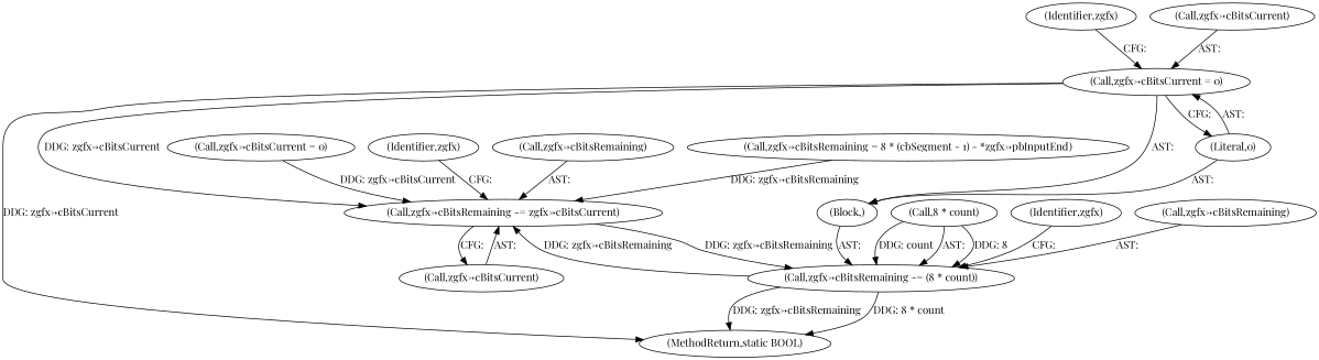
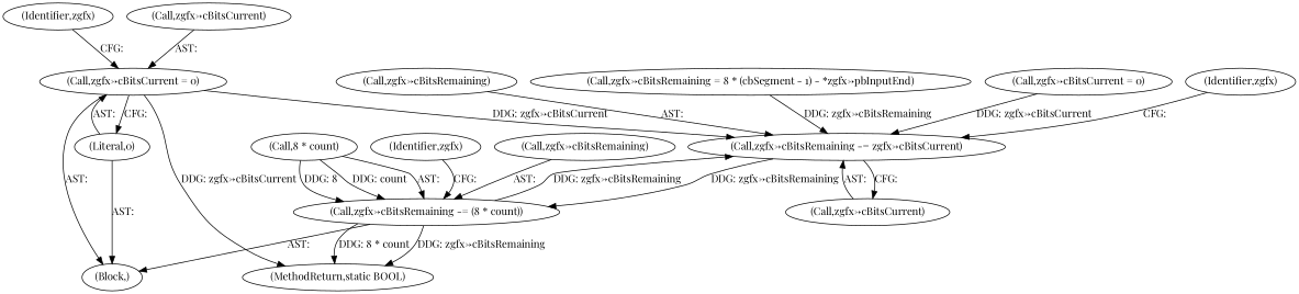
  digraph {
    fontname="Playfair Display"
    node [fontname="Playfair Display"]
    edge [fontname="Playfair Display"]
    n1 [label="(Call,zgfx->cBitsCurrent = 0)"]
    n2 [label="(Call,zgfx->cBitsRemaining -= zgfx->cBitsCurrent)"]
    n3 [label="(Literal,0)"]
    n4 [label="(Block,)"]
    n5 [label="(MethodReturn,static BOOL)"]
    n6 [label="(Call,zgfx->cBitsRemaining -= (8 * count))"]
    n7 [label="(Call,zgfx->cBitsCurrent)"]
    n8 [label="(Call,8 * count)"]
    n9 [label="(Call,zgfx->cBitsCurrent = 0)"]
    n10 [label="(Identifier,zgfx)"]
    n11 [label="(Identifier,zgfx)"]
    n12 [label="(Identifier,zgfx)"]
    n13 [label="(Call,zgfx->cBitsRemaining)"]
    n14 [label="(Call,zgfx->cBitsRemaining)"]
    n15 [label="(Call,zgfx->cBitsRemaining = 8 * (cbSegment - 1) - *zgfx->pbInputEnd)"]
    n16 [label="(Call,zgfx->cBitsCurrent)"]
    n1 -> n2 [label="DDG: zgfx->cBitsCurrent"]
    n1 -> n3 [label="CFG: "]
    n1 -> n4 [label="AST: "]
    n1 -> n5 [label="DDG: zgfx->cBitsCurrent"]
    n2 -> n6 [label="DDG: zgfx->cBitsRemaining"]
    n2 -> n7 [label="CFG: "]
    n3 -> n1 [label="AST: "]
    n3 -> n4 [label="AST: "]
    n6 -> n2 [label="DDG: zgfx->cBitsRemaining"]
-   n4 -> n6 [label="AST: "]
+   n6 -> n4 [label="AST: "]
    n6 -> n5 [label="DDG: 8 * count"]
    n6 -> n5 [label="DDG: zgfx->cBitsRemaining"]
    n7 -> n2 [label="AST: "]
    n8 -> n6 [label="AST: "]
    n8 -> n6 [label="DDG: 8"]
    n8 -> n6 [label="DDG: count"]
    n9 -> n2 [label="DDG: zgfx->cBitsCurrent"]
    n10 -> n6 [label="CFG: "]
    n11 -> n2 [label="CFG: "]
    n12 -> n1 [label="CFG: "]
    n13 -> n2 [label="AST: "]
    n14 -> n6 [label="AST: "]
    n15 -> n2 [label="DDG: zgfx->cBitsRemaining"]
    n16 -> n1 [label="AST: "]
  }
